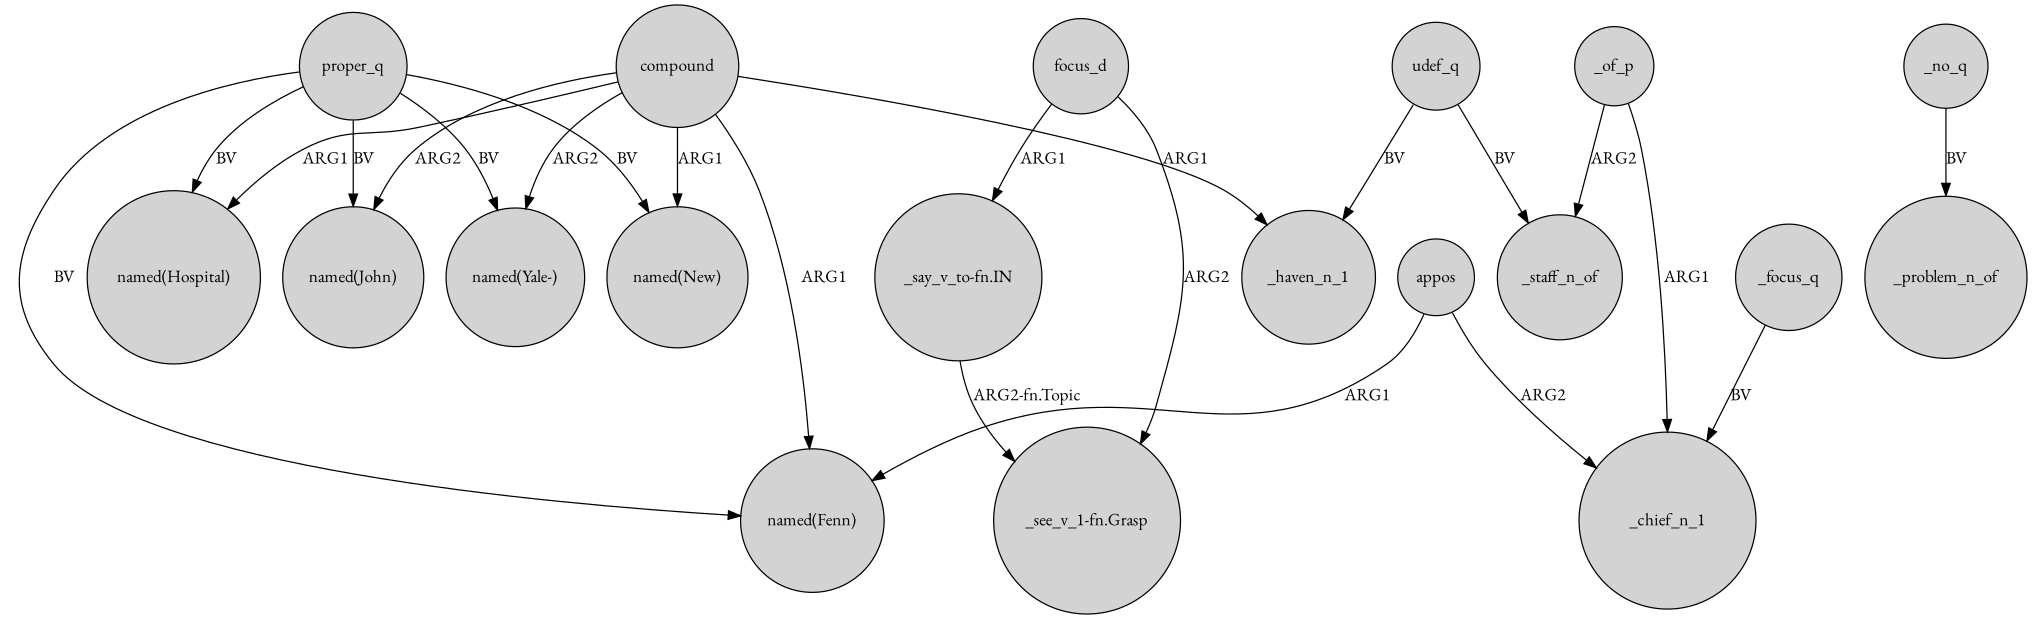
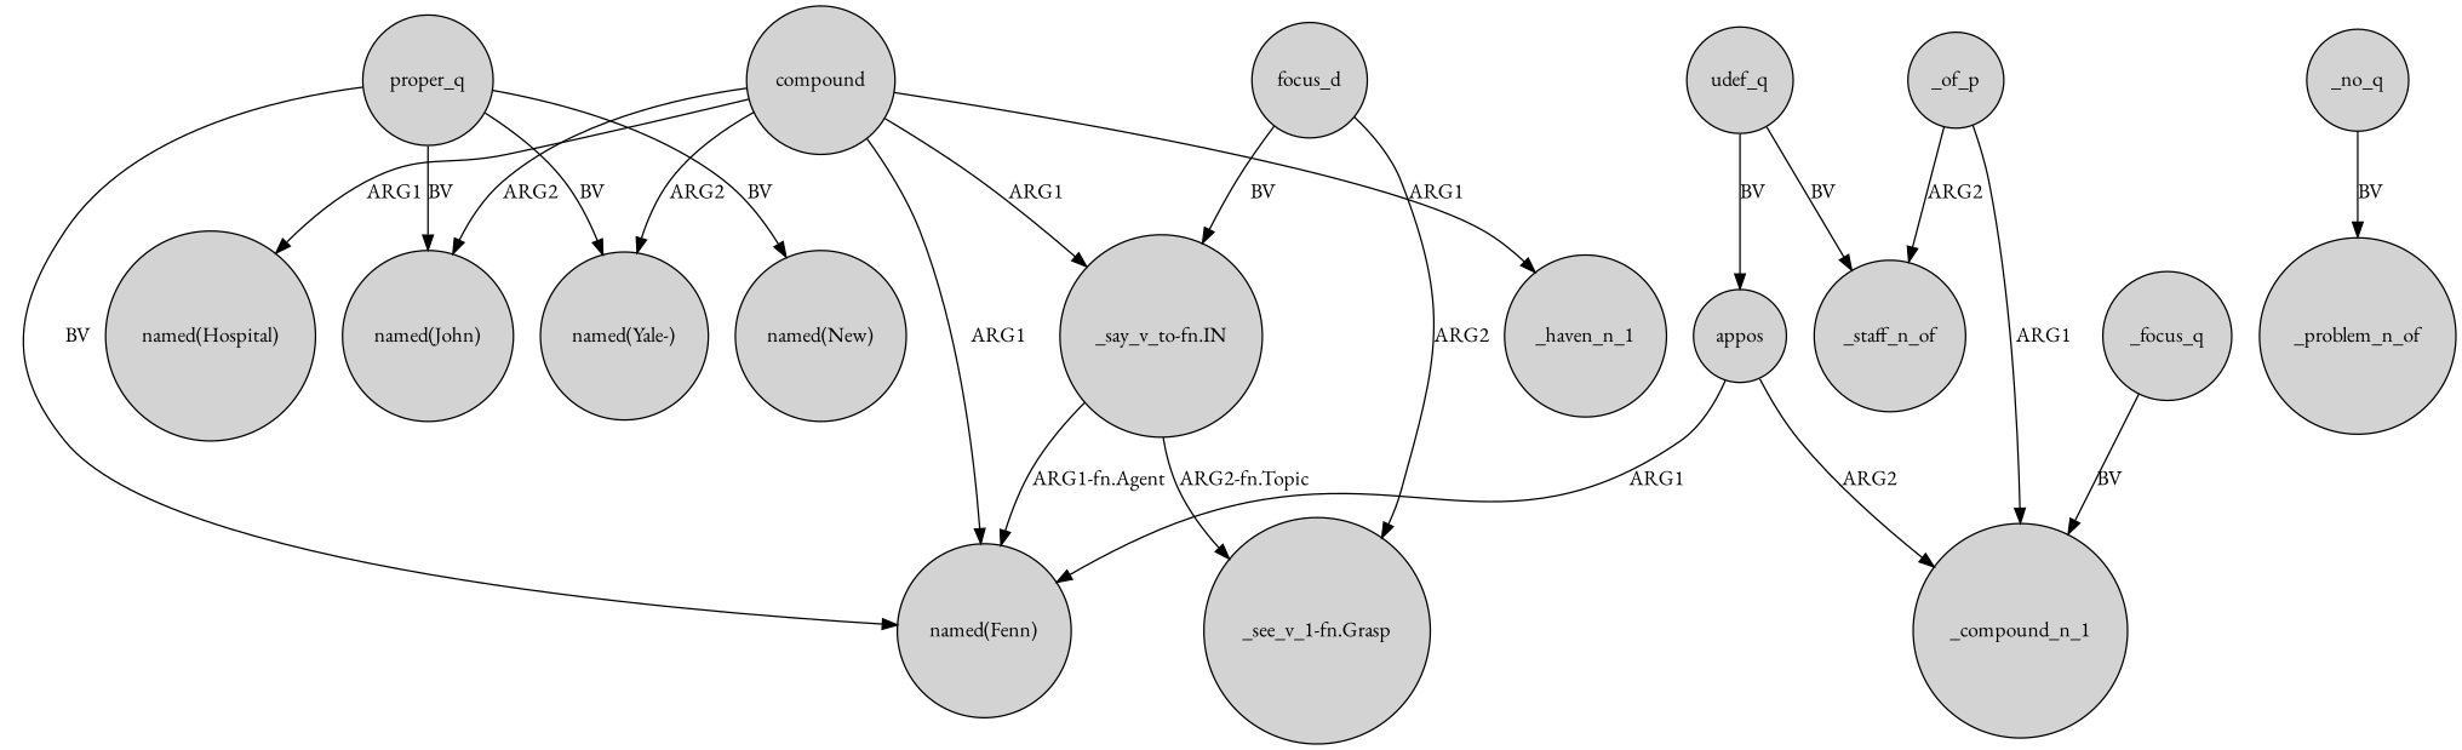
  digraph {
    fontname="EB Garamond"
    node [fontname="EB Garamond" shape=circle style=filled]
    edge [fontname="EB Garamond"]
    "_say_v_to-fn.IN"
    "named(Fenn)"
    "_see_v_1-fn.Grasp"
    compound
    "named(John)"
    "named(Yale-)"
    "named(New)"
    "named(Hospital)"
    _haven_n_1
    _no_q
    _problem_n_of
    proper_q
    _of_p
    _staff_n_of
-   _chief_n_1
+   _chief_n_1 [label=_compound_n_1]
    appos
    udef_q
    focus_d
    n19 [label=_focus_q]
+   "_say_v_to-fn.IN" -> "named(Fenn)" [label="ARG1-fn.Agent"]
    "_say_v_to-fn.IN" -> "_see_v_1-fn.Grasp" [label="ARG2-fn.Topic"]
    compound -> "named(Fenn)" [label=ARG1]
    compound -> "named(John)" [label=ARG2]
    compound -> "named(Yale-)" [label=ARG2]
-   compound -> "named(New)" [label=ARG1]
+   compound -> "_say_v_to-fn.IN" [label=ARG1]
    compound -> "named(Hospital)" [label=ARG1]
    compound -> _haven_n_1 [label=ARG1]
    _no_q -> _problem_n_of [label=BV]
    proper_q -> "named(Fenn)" [label=BV]
    proper_q -> "named(John)" [label=BV]
    proper_q -> "named(Yale-)" [label=BV]
    proper_q -> "named(New)" [label=BV]
-   proper_q -> "named(Hospital)" [label=BV]
    _of_p -> _staff_n_of [label=ARG2]
    _of_p -> _chief_n_1 [label=ARG1]
    appos -> "named(Fenn)" [label=ARG1]
    appos -> _chief_n_1 [label=ARG2]
-   udef_q -> _haven_n_1 [label=BV]
+   udef_q -> appos [label=BV]
    udef_q -> _staff_n_of [label=BV]
-   focus_d -> "_say_v_to-fn.IN" [label=ARG1]
+   focus_d -> "_say_v_to-fn.IN" [label=BV]
    focus_d -> "_see_v_1-fn.Grasp" [label=ARG2]
    n19 -> _chief_n_1 [label=BV]
  }
